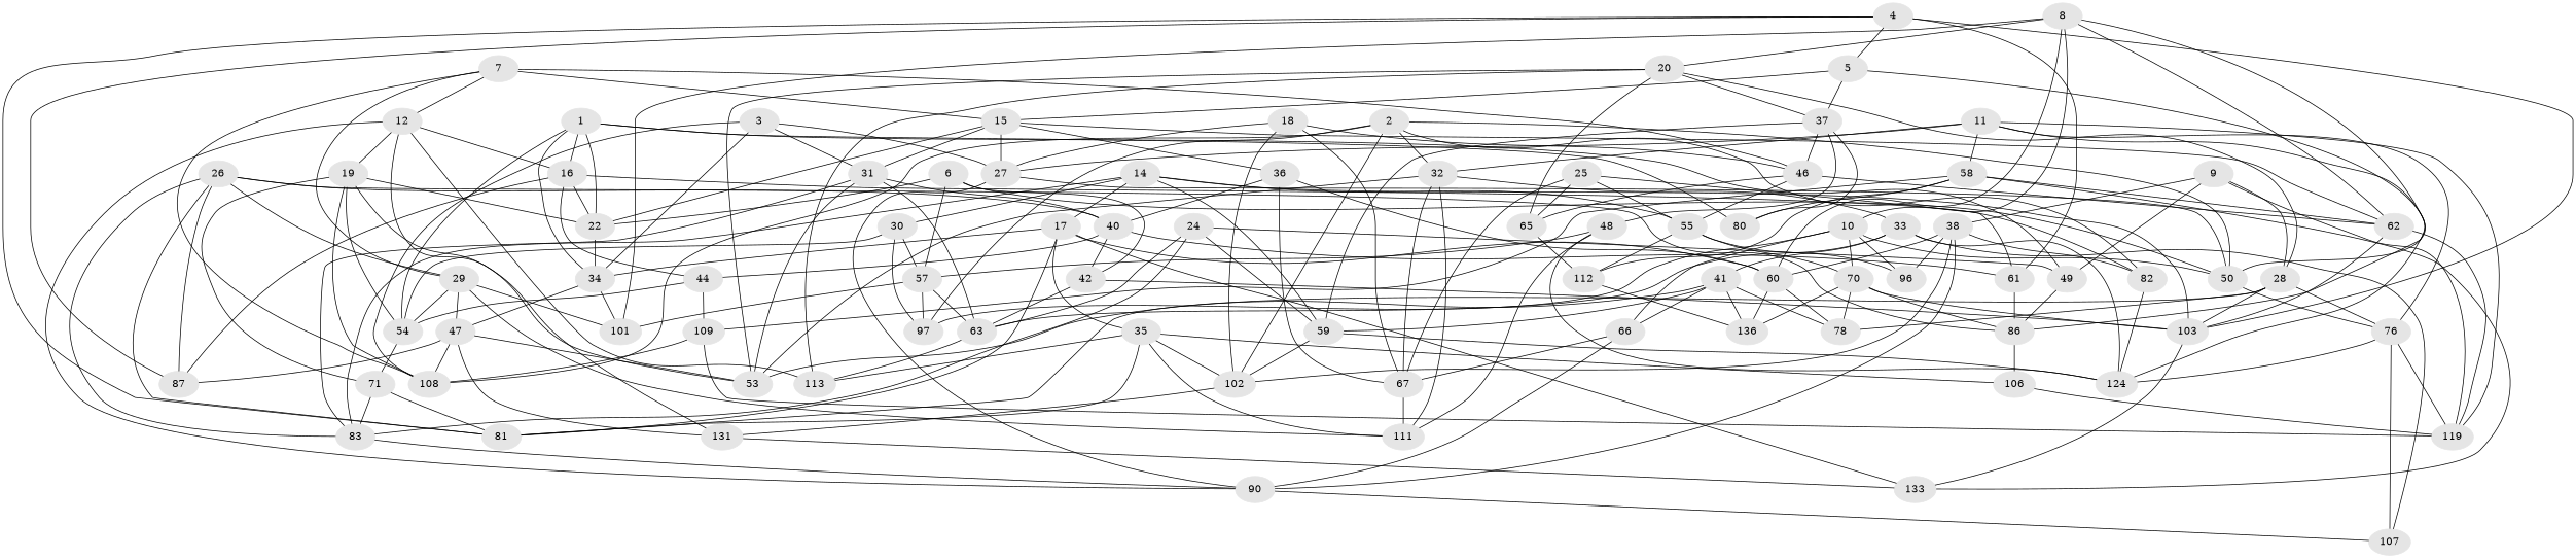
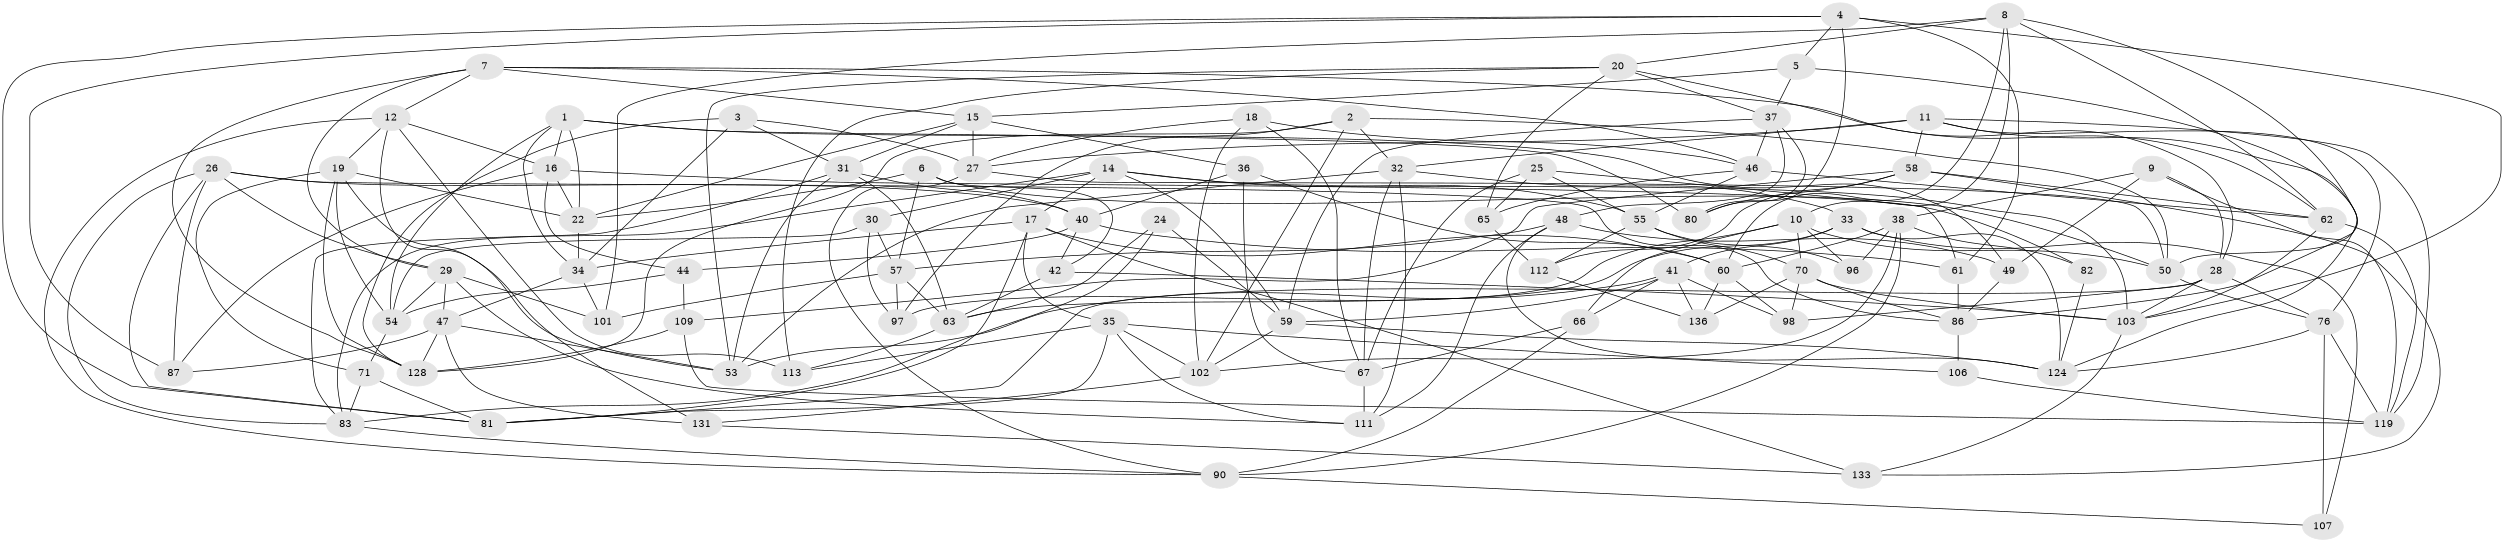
  graph {
    node [color=gray90 style=filled]
    1 [super="+108"]
    16 [super="+65"]
    22 [super="+84"]
    34 [super="+72"]
    49
    54 [super="+118"]
    80
    82
    87
    44
    101
    47 [super="+94"]
    86 [super="+120"]
    71
    2 [super="+100"]
    32 [super="+75"]
    50 [super="+79"]
    97
    102 [super="+130"]
-   128 [super="+137" label=108]
+   128 [super="+137"]
    53 [super="+129"]
    67 [super="+68"]
    111 [super="+115"]
    33 [super="+85"]
    76 [super="+125"]
    124 [super="+132"]
    131
    27 [super="+74"]
    90 [super="+116"]
    3
    31 [super="+64"]
    83 [super="+138"]
    63 [super="+99"]
    40 [super="+91"]
    4 [super="+89"]
    5
    61
    81 [super="+88"]
    103 [super="+104"]
    15 [super="+121"]
    37 [super="+122"]
    133
    36
    46 [super="+114"]
    59 [super="+77"]
    48
    106
    6
    42
    57 [super="+105"]
    7 [super="+69"]
    12 [super="+13"]
    29 [super="+134"]
    62 [super="+135"]
    19 [super="+43"]
    113
    55 [super="+123"]
    n58 [label=65]
    119 [super="+126"]
    8 [super="+39"]
    10 [super="+45"]
    20 [super="+56"]
    60 [super="+92"]
    66
    70 [super="+73"]
    96
    28 [super="+93"]
-   78
+   78 [label=98]
    136
    9
    38 [super="+127"]
    11 [super="+51"]
    58 [super="+110"]
    109
    112
    107
    14 [super="+21"]
    17 [super="+23"]
    30
    35 [super="+117"]
    18
    24
    25
    26 [super="+52"]
    41 [super="+98"]
    1 -- 16
    1 -- 22
    1 -- 34
    1 -- 49
    1 -- 54
    1 -- 80
    16 -- 22
    16 -- 82
    16 -- 87
    16 -- 44
    22 -- 34
    34 -- 101
    34 -- 47
    49 -- 86
    54 -- 71
    82 -- 124
    44 -- 54
    44 -- 109
    47 -- 87
    47 -- 128
    47 -- 53
    47 -- 131
    86 -- 106
    71 -- 83
    71 -- 81
-   2 -- 82
    2 -- 32
    2 -- 50
    2 -- 97
    2 -- 102
    2 -- 128
    32 -- 53
    32 -- 67
    32 -- 111
    32 -- 33
    50 -- 76
    102 -- 131
    67 -- 111
    33 -- 124
    33 -- 63
    33 -- 107 [weight=2]
    33 -- 41
    76 -- 124
    76 -- 119
    76 -- 107
    131 -- 133
    27 -- 50
    27 -- 90
    90 -- 107
    3 -- 34
    3 -- 128
    3 -- 27
    3 -- 31
    31 -- 53
    31 -- 83
    31 -- 63
    31 -- 40
    83 -- 90
    63 -- 113
    40 -- 44
    40 -- 61
    40 -- 42
+   4 -- 80
    4 -- 87
    4 -- 5
    4 -- 61
    4 -- 81
    4 -- 103
    5 -- 86
    5 -- 15
    5 -- 37
    61 -- 86
    103 -- 133
    15 -- 22
    15 -- 27
    15 -- 31
    15 -- 36
    37 -- 80
    37 -- 46
    37 -- 59
    37 -- 48
    36 -- 67
    36 -- 40
    36 -- 60
    46 -- 62
    46 -- 55
    46 -- n58
    59 -- 102
    59 -- 124
    48 -- 111
    48 -- 124
    48 -- 57
    106 -- 119
    6 -- 22
    6 -- 50
    6 -- 42
    6 -- 57
    42 -- 63
    42 -- 103
    57 -- 101
    57 -- 97
    57 -- 63
    7 -- 128
    7 -- 15
    7 -- 46
    7 -- 12
    7 -- 29
-   15 -- 62
+   7 -- 62
    12 -- 16
    12 -- 53
    12 -- 90
    12 -- 19
    12 -- 113
    29 -- 54
    29 -- 101
    29 -- 47
    29 -- 111
    62 -- 103
    62 -- 119
    19 -- 22
    19 -- 54
    19 -- 71
    19 -- 128
    19 -- 131
    55 -- 70
    55 -- 96
    55 -- 112
    n58 -- 112
    8 -- 101
    8 -- 50
    8 -- 62
    8 -- 10
    8 -- 20
    8 -- 60
    10 -- 50
    10 -- 97
    10 -- 66
    10 -- 70
    10 -- 96
    20 -- 53
    20 -- 37
    20 -- 113
    20 -- n58
    20 -- 28
    60 -- 78
    60 -- 136
    66 -- 67
    66 -- 90
    70 -- 86
    70 -- 103
    70 -- 78
    70 -- 136
    28 -- 76
    28 -- 81
    28 -- 103
    28 -- 78
    9 -- 49
    9 -- 119
    9 -- 28
    9 -- 38
    38 -- 82
    38 -- 102
    38 -- 90
    38 -- 60
    38 -- 96
    11 -- 32
    11 -- 76
    11 -- 124
    11 -- 27
    11 -- 119
    11 -- 58
    58 -- 80
    58 -- 133
    58 -- 62
    58 -- 109
    58 -- 112
    109 -- 128
    109 -- 119
    112 -- 136
    14 -- 83
    14 -- 103
    14 -- 59
    14 -- 55
    14 -- 17
    14 -- 30
    17 -- 34
    17 -- 81
    17 -- 133
    17 -- 60
    17 -- 35
    30 -- 54
    30 -- 97
    30 -- 57
    35 -- 102
    35 -- 111
    35 -- 81
    35 -- 106
    35 -- 113
    18 -- 102
    18 -- 67
    18 -- 27
    18 -- 46
-   24 -- 49
+   48 -- 49
    24 -- 83
    24 -- 63
    24 -- 59
    25 -- 67
    25 -- 61
    25 -- 55
    25 -- n58
    26 -- 87
    26 -- 86
    26 -- 83
    26 -- 40
    26 -- 81
    26 -- 29
    41 -- 53
    41 -- 59
    41 -- 66
    41 -- 78
    41 -- 136
  }
